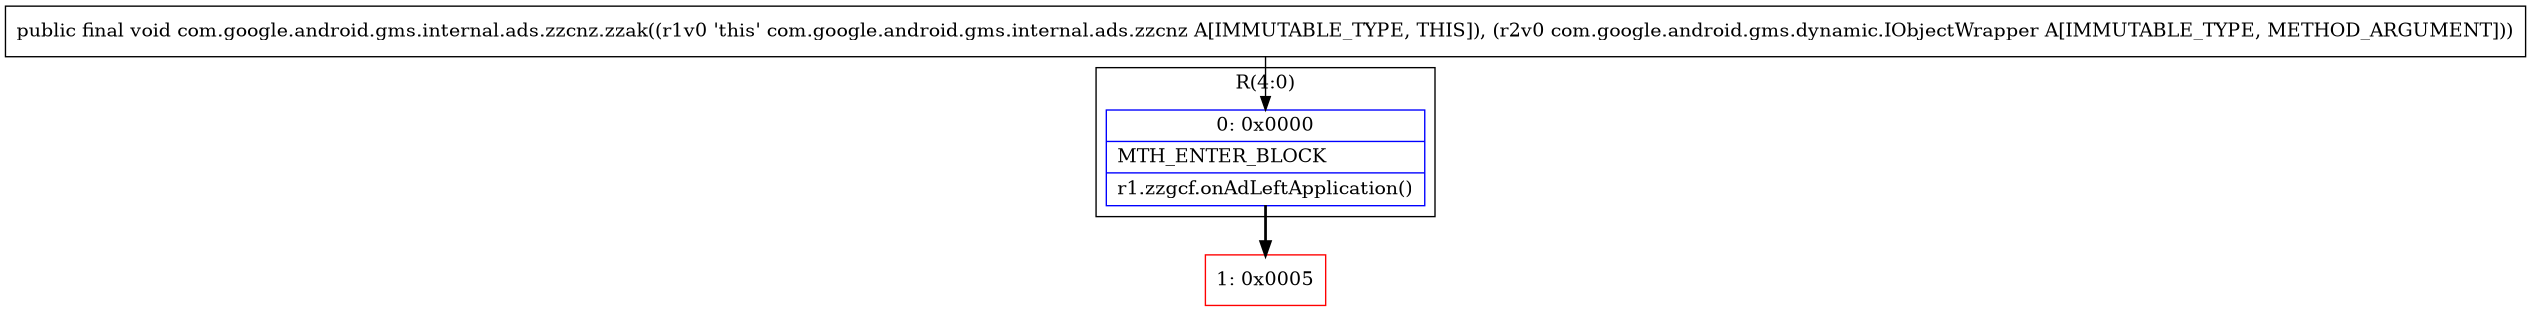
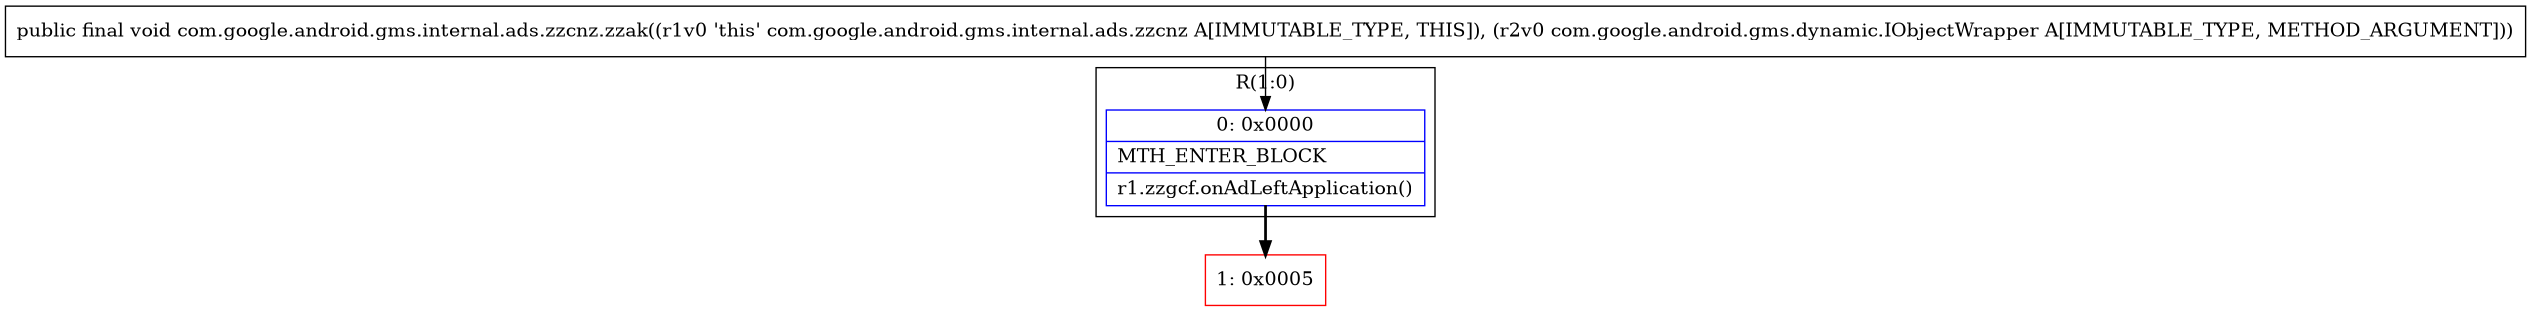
  digraph {
    node [shape=record]
    n1 [color=blue label="{0\:\ 0x0000|MTH_ENTER_BLOCK\l|r1.zzgcf.onAdLeftApplication()\l}"]
    n2 [color=red label="{1\:\ 0x0005}"]
    n3 [label="{public final void com.google.android.gms.internal.ads.zzcnz.zzak((r1v0 'this' com.google.android.gms.internal.ads.zzcnz A[IMMUTABLE_TYPE, THIS]), (r2v0 com.google.android.gms.dynamic.IObjectWrapper A[IMMUTABLE_TYPE, METHOD_ARGUMENT])) }"]
    subgraph cluster_1 {
-     label="R(4:0)"
+     label="R(1:0)"
      n1
    }
    n1 -> n2 [style=bold]
    n3 -> n1 [style=solid]
  }
